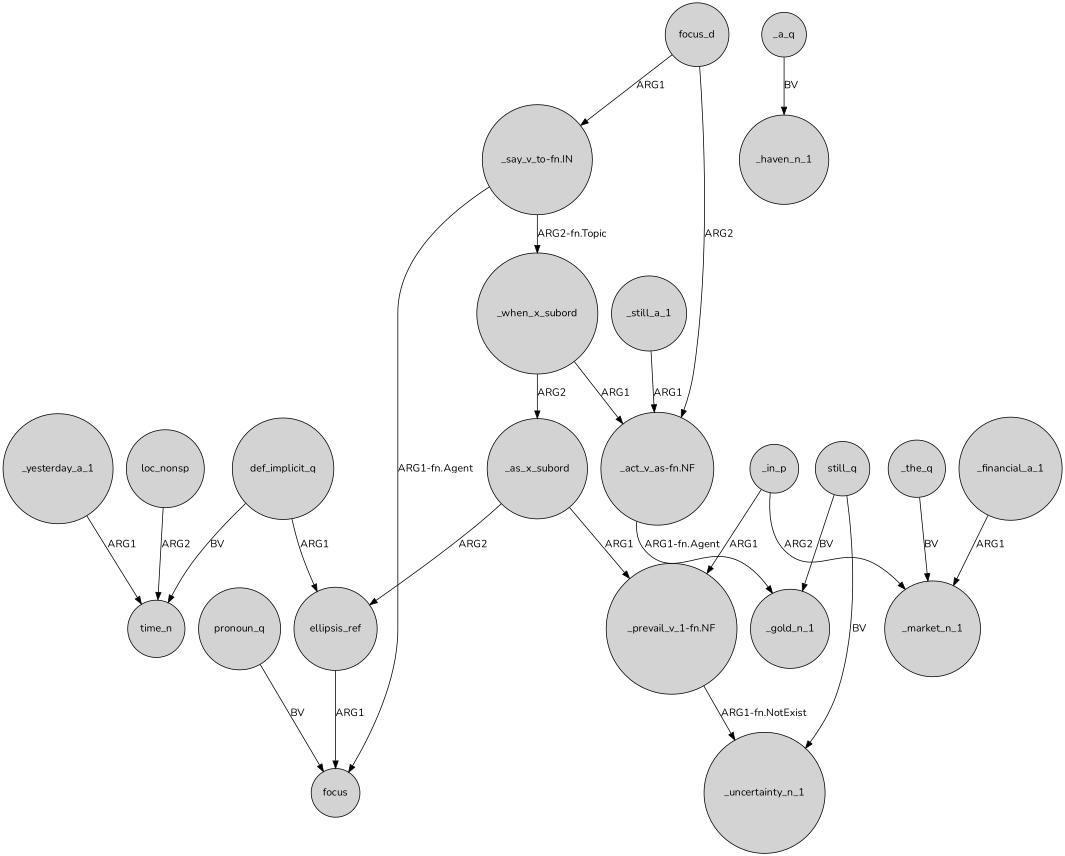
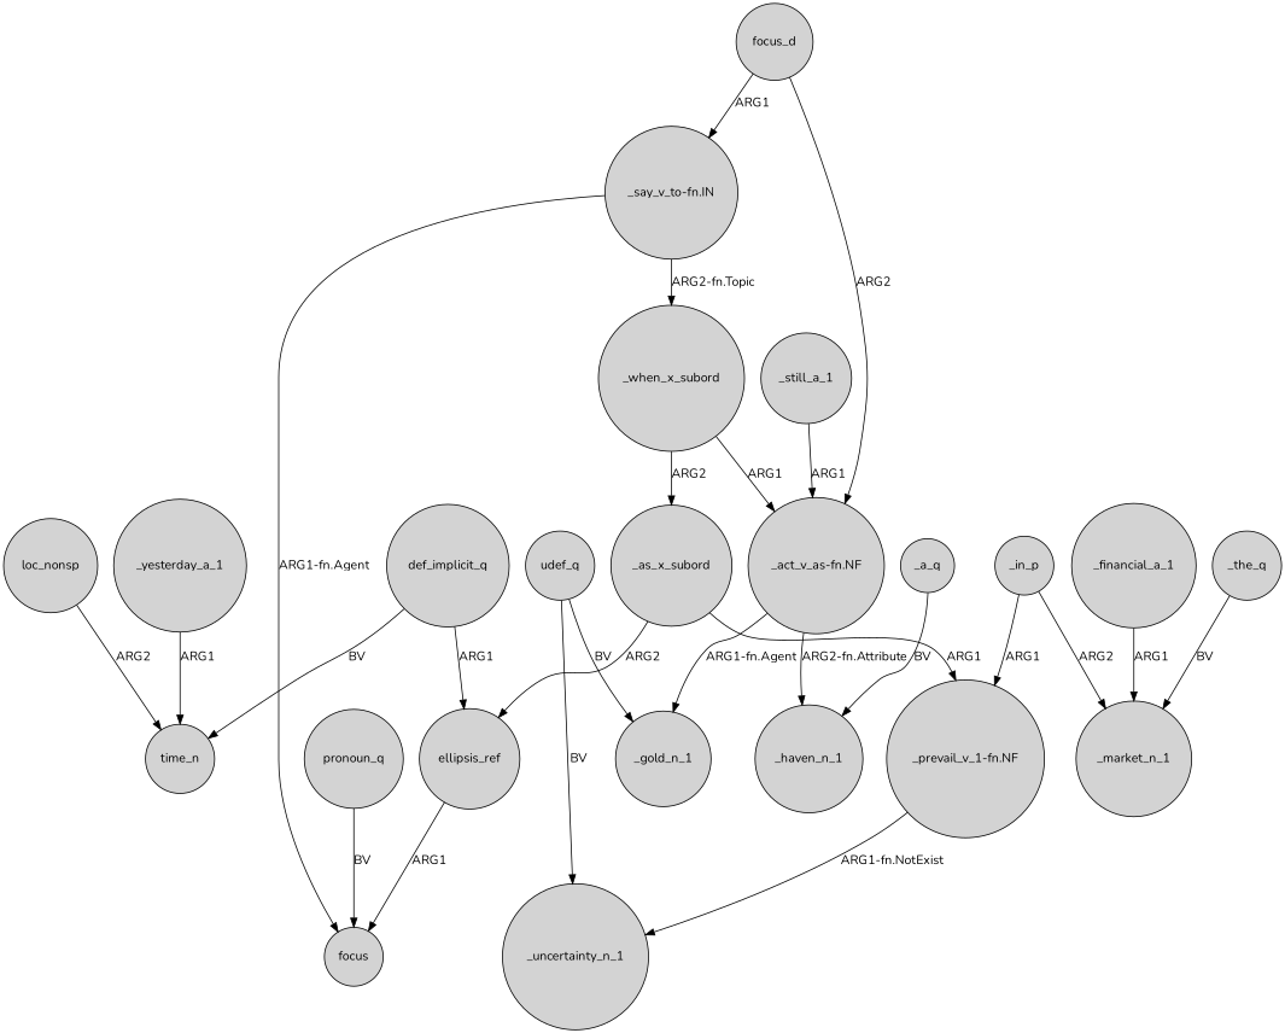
  digraph {
    fontname=Nunito
    node [fontname=Nunito shape=circle style=filled]
    edge [fontname=Nunito]
    _yesterday_a_1
    time_n
    _in_p
    "_prevail_v_1-fn.NF"
    _market_n_1
    _uncertainty_n_1
    focus_d
    "_act_v_as-fn.NF"
    "_say_v_to-fn.IN"
    _gold_n_1
    _haven_n_1
    n12 [label=focus]
    _when_x_subord
    def_implicit_q
    ellipsis_ref
    loc_nonsp
-   udef_q [label=still_q]
+   udef_q
    _as_x_subord
    pronoun_q
    _financial_a_1
    _the_q
    _still_a_1
    _a_q
    _yesterday_a_1 -> time_n [label=ARG1]
    _in_p -> "_prevail_v_1-fn.NF" [label=ARG1]
    _in_p -> _market_n_1 [label=ARG2]
    "_prevail_v_1-fn.NF" -> _uncertainty_n_1 [label="ARG1-fn.NotExist"]
    focus_d -> "_act_v_as-fn.NF" [label=ARG2]
    focus_d -> "_say_v_to-fn.IN" [label=ARG1]
    "_act_v_as-fn.NF" -> _gold_n_1 [label="ARG1-fn.Agent"]
+   "_act_v_as-fn.NF" -> _haven_n_1 [label="ARG2-fn.Attribute"]
    "_say_v_to-fn.IN" -> n12 [label="ARG1-fn.Agent"]
    "_say_v_to-fn.IN" -> _when_x_subord [label="ARG2-fn.Topic"]
    _when_x_subord -> "_act_v_as-fn.NF" [label=ARG1]
    _when_x_subord -> _as_x_subord [label=ARG2]
    def_implicit_q -> time_n [label=BV]
    def_implicit_q -> ellipsis_ref [label=ARG1]
    ellipsis_ref -> n12 [label=ARG1]
    loc_nonsp -> time_n [label=ARG2]
    udef_q -> _uncertainty_n_1 [label=BV]
    udef_q -> _gold_n_1 [label=BV]
    _as_x_subord -> "_prevail_v_1-fn.NF" [label=ARG1]
    _as_x_subord -> ellipsis_ref [label=ARG2]
    pronoun_q -> n12 [label=BV]
    _financial_a_1 -> _market_n_1 [label=ARG1]
    _the_q -> _market_n_1 [label=BV]
    _still_a_1 -> "_act_v_as-fn.NF" [label=ARG1]
    _a_q -> _haven_n_1 [label=BV]
  }
